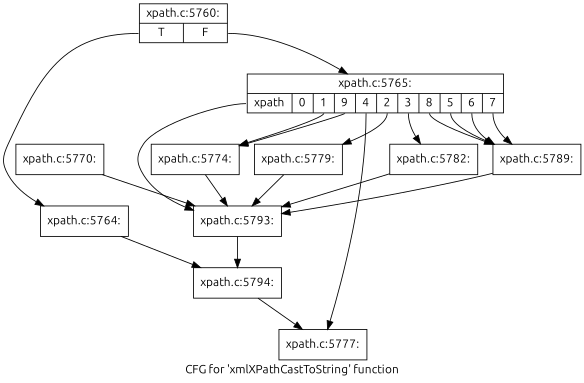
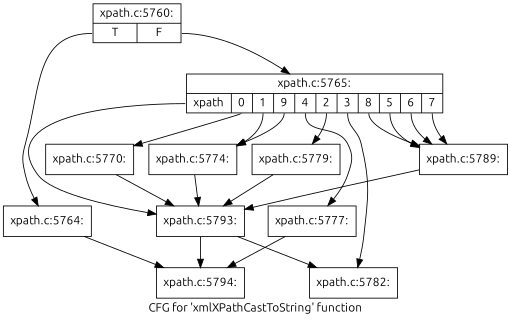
  digraph {
    fontname=Ubuntu
    label="CFG for 'xmlXPathCastToString' function"
    node [fontname=Ubuntu shape=record]
    edge [fontname=Ubuntu]
    n1 [label="{xpath.c:5760:|{<s0>T|<s1>F}}"]
    n2 [label="{xpath.c:5764:}"]
    n3 [label="{xpath.c:5765:|{<s0>xpath|<s1>0|<s2>1|<s3>9|<s4>4|<s5>2|<s6>3|<s7>8|<s8>5|<s9>6|<s10>7}}"]
    n4 [label="{xpath.c:5794:}"]
    n5 [label="{xpath.c:5793:}"]
    n6 [label="{xpath.c:5770:}"]
    n7 [label="{xpath.c:5774:}"]
    n8 [label="{xpath.c:5777:}"]
    n9 [label="{xpath.c:5779:}"]
    n10 [label="{xpath.c:5782:}"]
    n11 [label="{xpath.c:5789:}"]
    n1 -> n2 [tailport=s0]
    n1 -> n3 [tailport=s1]
    n2 -> n4
    n3 -> n5 [tailport=s0]
+   n3 -> n6 [tailport=s1]
    n3 -> n7 [tailport=s2]
    n3 -> n7 [tailport=s3]
    n3 -> n8 [tailport=s4]
    n3 -> n9 [tailport=s5]
    n3 -> n10 [tailport=s6]
    n3 -> n11 [tailport=s7]
    n3 -> n11 [tailport=s8]
    n3 -> n11 [tailport=s9]
    n3 -> n11 [tailport=s10]
    n5 -> n4
    n6 -> n5
    n7 -> n5
-   n4 -> n8
+   n8 -> n4
    n9 -> n5
-   n10 -> n5
+   n5 -> n10
    n11 -> n5
  }
